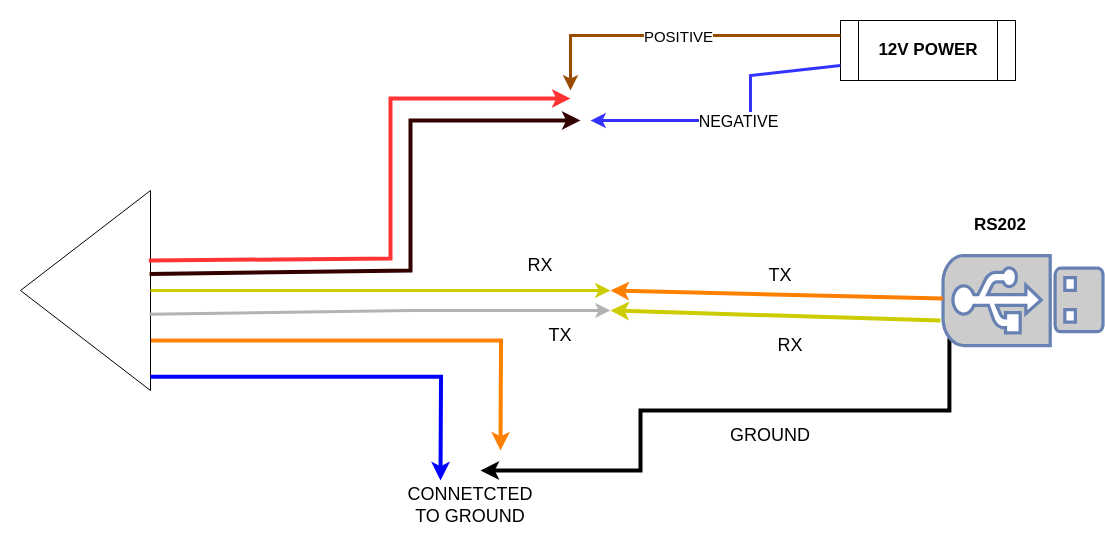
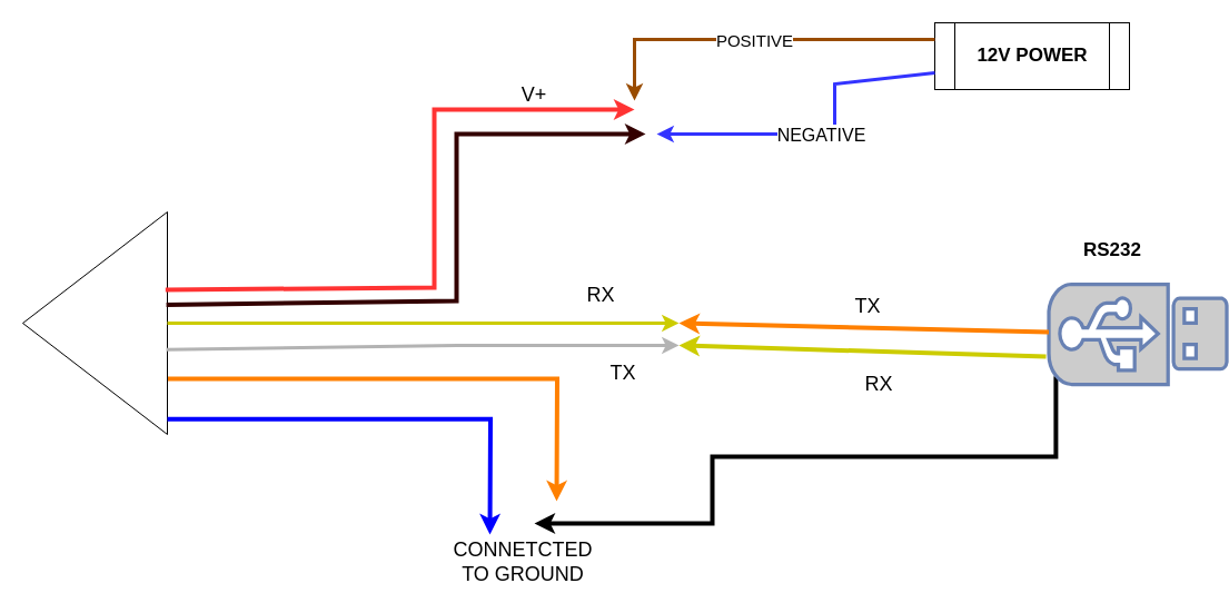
  <mxCell id="0" />
  <mxCell id="1" parent="0" />
  <mxCell id="2" style="edgeStyle=orthogonalEdgeStyle;rounded=0;orthogonalLoop=1;jettySize=auto;html=1;exitX=0;exitY=0.25;exitDx=0;exitDy=0;strokeColor=#FF8000;strokeWidth=4;" edge="1" parent="1" source="3"><mxGeometry relative="1" as="geometry"><mxPoint x="500" y="450" as="targetPoint" /></mxGeometry></mxCell>
  <mxCell id="3" value="" style="triangle;whiteSpace=wrap;html=1;rotation=-180;" vertex="1" parent="1"><mxGeometry x="20" y="190" width="130" height="200" as="geometry" /></mxCell>
  <mxCell id="4" value="" style="endArrow=classic;html=1;rounded=0;exitX=0.013;exitY=0.65;exitDx=0;exitDy=0;strokeColor=#FF3333;strokeWidth=4;exitPerimeter=0;" edge="1" parent="1" source="3"><mxGeometry width="50" height="50" relative="1" as="geometry"><mxPoint x="160" y="258" as="sourcePoint" /><mxPoint x="570" y="98" as="targetPoint" /><Array as="points"><mxPoint x="390" y="258" /><mxPoint x="390" y="98" /></Array></mxGeometry></mxCell>
+ <mxCell id="5" value="&lt;font style=&quot;font-size: 18px;&quot;&gt;V+&lt;/font&gt;" style="text;html=1;align=center;verticalAlign=middle;whiteSpace=wrap;rounded=0;" vertex="1" parent="1"><mxGeometry x="450" y="70" width="60" height="30" as="geometry" /></mxCell>
  <mxCell id="6" value="" style="endArrow=classic;html=1;rounded=0;exitX=0.007;exitY=0.583;exitDx=0;exitDy=0;strokeColor=#330000;strokeWidth=4;exitPerimeter=0;" edge="1" parent="1" source="3"><mxGeometry width="50" height="50" relative="1" as="geometry"><mxPoint x="170" y="280" as="sourcePoint" /><mxPoint x="580" y="120" as="targetPoint" /><Array as="points"><mxPoint x="410" y="270" /><mxPoint x="410" y="120" /></Array></mxGeometry></mxCell>
  <mxCell id="7" value="" style="endArrow=classic;html=1;rounded=0;exitX=0;exitY=0.5;exitDx=0;exitDy=0;strokeWidth=3;strokeColor=#CCCC00;" edge="1" parent="1" source="3"><mxGeometry width="50" height="50" relative="1" as="geometry"><mxPoint x="530" y="270" as="sourcePoint" /><mxPoint x="610" y="290" as="targetPoint" /><Array as="points"><mxPoint x="410" y="290" /></Array></mxGeometry></mxCell>
  <mxCell id="8" value="" style="endArrow=classic;html=1;rounded=0;exitX=0.007;exitY=0.381;exitDx=0;exitDy=0;strokeWidth=3;strokeColor=#B3B3B3;exitPerimeter=0;" edge="1" parent="1" source="3"><mxGeometry width="50" height="50" relative="1" as="geometry"><mxPoint x="160" y="310" as="sourcePoint" /><mxPoint x="610" y="310" as="targetPoint" /><Array as="points"><mxPoint x="410" y="310" /></Array></mxGeometry></mxCell>
  <mxCell id="9" value="&lt;font style=&quot;font-size: 18px;&quot;&gt;RX&lt;/font&gt;" style="text;html=1;align=center;verticalAlign=middle;whiteSpace=wrap;rounded=0;" vertex="1" parent="1"><mxGeometry x="510" y="250" width="60" height="30" as="geometry" /></mxCell>
  <mxCell id="10" value="&lt;span style=&quot;font-size: 18px;&quot;&gt;TX&lt;/span&gt;" style="text;html=1;align=center;verticalAlign=middle;whiteSpace=wrap;rounded=0;" vertex="1" parent="1"><mxGeometry x="530" y="320" width="60" height="30" as="geometry" /></mxCell>
  <mxCell id="11" style="edgeStyle=orthogonalEdgeStyle;rounded=0;orthogonalLoop=1;jettySize=auto;html=1;exitX=0;exitY=0.069;exitDx=0;exitDy=0;strokeColor=#0000FF;strokeWidth=4;exitPerimeter=0;" edge="1" parent="1" source="3"><mxGeometry relative="1" as="geometry"><mxPoint x="440" y="480" as="targetPoint" /><mxPoint x="90" y="370" as="sourcePoint" /></mxGeometry></mxCell>
  <mxCell id="12" value="&lt;span style=&quot;font-size: 18px;&quot;&gt;CONNETCTED&lt;/span&gt;&lt;div&gt;&lt;span style=&quot;font-size: 18px;&quot;&gt;TO GROUND&lt;/span&gt;&lt;/div&gt;" style="text;html=1;align=center;verticalAlign=middle;whiteSpace=wrap;rounded=0;" vertex="1" parent="1"><mxGeometry x="440" y="490" width="60" height="30" as="geometry" /></mxCell>
  <mxCell id="13" value="&lt;b&gt;&lt;font style=&quot;font-size: 17px;&quot;&gt;12V POWER&lt;/font&gt;&lt;/b&gt;" style="shape=process;whiteSpace=wrap;html=1;backgroundOutline=1;" vertex="1" parent="1"><mxGeometry x="840" y="20" width="175" height="60" as="geometry" /></mxCell>
  <mxCell id="14" value="" style="endArrow=classic;html=1;rounded=0;exitX=0;exitY=0.25;exitDx=0;exitDy=0;strokeWidth=3;strokeColor=#994C00;" edge="1" parent="1" source="13"><mxGeometry relative="1" as="geometry"><mxPoint x="510" y="230" as="sourcePoint" /><mxPoint x="570" y="90" as="targetPoint" /><Array as="points"><mxPoint x="570" y="35" /></Array></mxGeometry></mxCell>
  <mxCell id="15" value="&lt;font style=&quot;font-size: 15px;&quot;&gt;POSITIVE&lt;/font&gt;" style="edgeLabel;resizable=0;html=1;;align=center;verticalAlign=middle;" connectable="0" vertex="1" parent="14"><mxGeometry relative="1" as="geometry" /></mxCell>
  <mxCell id="16" value="" style="endArrow=classic;html=1;rounded=0;exitX=0;exitY=0.75;exitDx=0;exitDy=0;strokeWidth=3;strokeColor=#3333FF;" edge="1" parent="1" source="13"><mxGeometry relative="1" as="geometry"><mxPoint x="830" y="70" as="sourcePoint" /><mxPoint x="590" y="120" as="targetPoint" /><Array as="points"><mxPoint x="750" y="75" /><mxPoint x="750" y="120" /></Array></mxGeometry></mxCell>
  <mxCell id="17" value="&lt;font style=&quot;font-size: 16px;&quot;&gt;NEGATIVE&lt;/font&gt;" style="edgeLabel;resizable=0;html=1;;align=center;verticalAlign=middle;" connectable="0" vertex="1" parent="16"><mxGeometry relative="1" as="geometry" /></mxCell>
  <mxCell id="18" style="edgeStyle=orthogonalEdgeStyle;rounded=0;orthogonalLoop=1;jettySize=auto;html=1;exitX=0.92;exitY=0.96;exitDx=0;exitDy=0;exitPerimeter=0;strokeWidth=4;" edge="1" parent="1" source="19"><mxGeometry relative="1" as="geometry"><mxPoint x="480" y="470" as="targetPoint" /><Array as="points"><mxPoint x="949" y="410" /><mxPoint x="640" y="410" /></Array></mxGeometry></mxCell>
  <mxCell id="19" value="" style="fontColor=#0066CC;verticalAlign=top;verticalLabelPosition=bottom;labelPosition=center;align=center;html=1;outlineConnect=0;fillColor=#CCCCCC;strokeColor=#6881B3;gradientColor=none;gradientDirection=north;strokeWidth=2;shape=mxgraph.networks.usb_stick;rotation=90;" vertex="1" parent="1"><mxGeometry x="977.5" y="220" width="90" height="160" as="geometry" /></mxCell>
  <mxCell id="20" value="" style="endArrow=classic;html=1;rounded=0;strokeColor=#FF8000;strokeWidth=4;" edge="1" parent="1" source="19"><mxGeometry width="50" height="50" relative="1" as="geometry"><mxPoint x="530" y="250" as="sourcePoint" /><mxPoint x="610" y="290" as="targetPoint" /></mxGeometry></mxCell>
  <mxCell id="21" value="&lt;span style=&quot;font-size: 18px;&quot;&gt;TX&lt;/span&gt;" style="text;html=1;align=center;verticalAlign=middle;whiteSpace=wrap;rounded=0;" vertex="1" parent="1"><mxGeometry x="750" y="260" width="60" height="30" as="geometry" /></mxCell>
  <mxCell id="22" value="" style="endArrow=classic;html=1;rounded=0;strokeColor=#CCCC00;strokeWidth=4;" edge="1" parent="1"><mxGeometry width="50" height="50" relative="1" as="geometry"><mxPoint x="940" y="320" as="sourcePoint" /><mxPoint x="610" y="310" as="targetPoint" /></mxGeometry></mxCell>
  <mxCell id="23" value="&lt;font style=&quot;font-size: 18px;&quot;&gt;RX&lt;/font&gt;" style="text;html=1;align=center;verticalAlign=middle;whiteSpace=wrap;rounded=0;" vertex="1" parent="1"><mxGeometry x="760" y="330" width="60" height="30" as="geometry" /></mxCell>
- <mxCell id="24" value="&lt;font style=&quot;font-size: 18px;&quot;&gt;GROUND&lt;/font&gt;" style="text;html=1;align=center;verticalAlign=middle;whiteSpace=wrap;rounded=0;" vertex="1" parent="1"><mxGeometry x="740" y="420" width="60" height="30" as="geometry" /></mxCell>
- <mxCell id="25" value="&lt;b&gt;&lt;font style=&quot;font-size: 17px;&quot;&gt;RS202&lt;/font&gt;&lt;/b&gt;" style="text;html=1;align=center;verticalAlign=middle;whiteSpace=wrap;rounded=0;" vertex="1" parent="1"><mxGeometry x="970" y="210" width="60" height="30" as="geometry" /></mxCell>
+ <mxCell id="25" value="&lt;b&gt;&lt;font style=&quot;font-size: 17px;&quot;&gt;RS232&lt;/font&gt;&lt;/b&gt;" style="text;html=1;align=center;verticalAlign=middle;whiteSpace=wrap;rounded=0;" vertex="1" parent="1"><mxGeometry x="970" y="210" width="60" height="30" as="geometry" /></mxCell>
